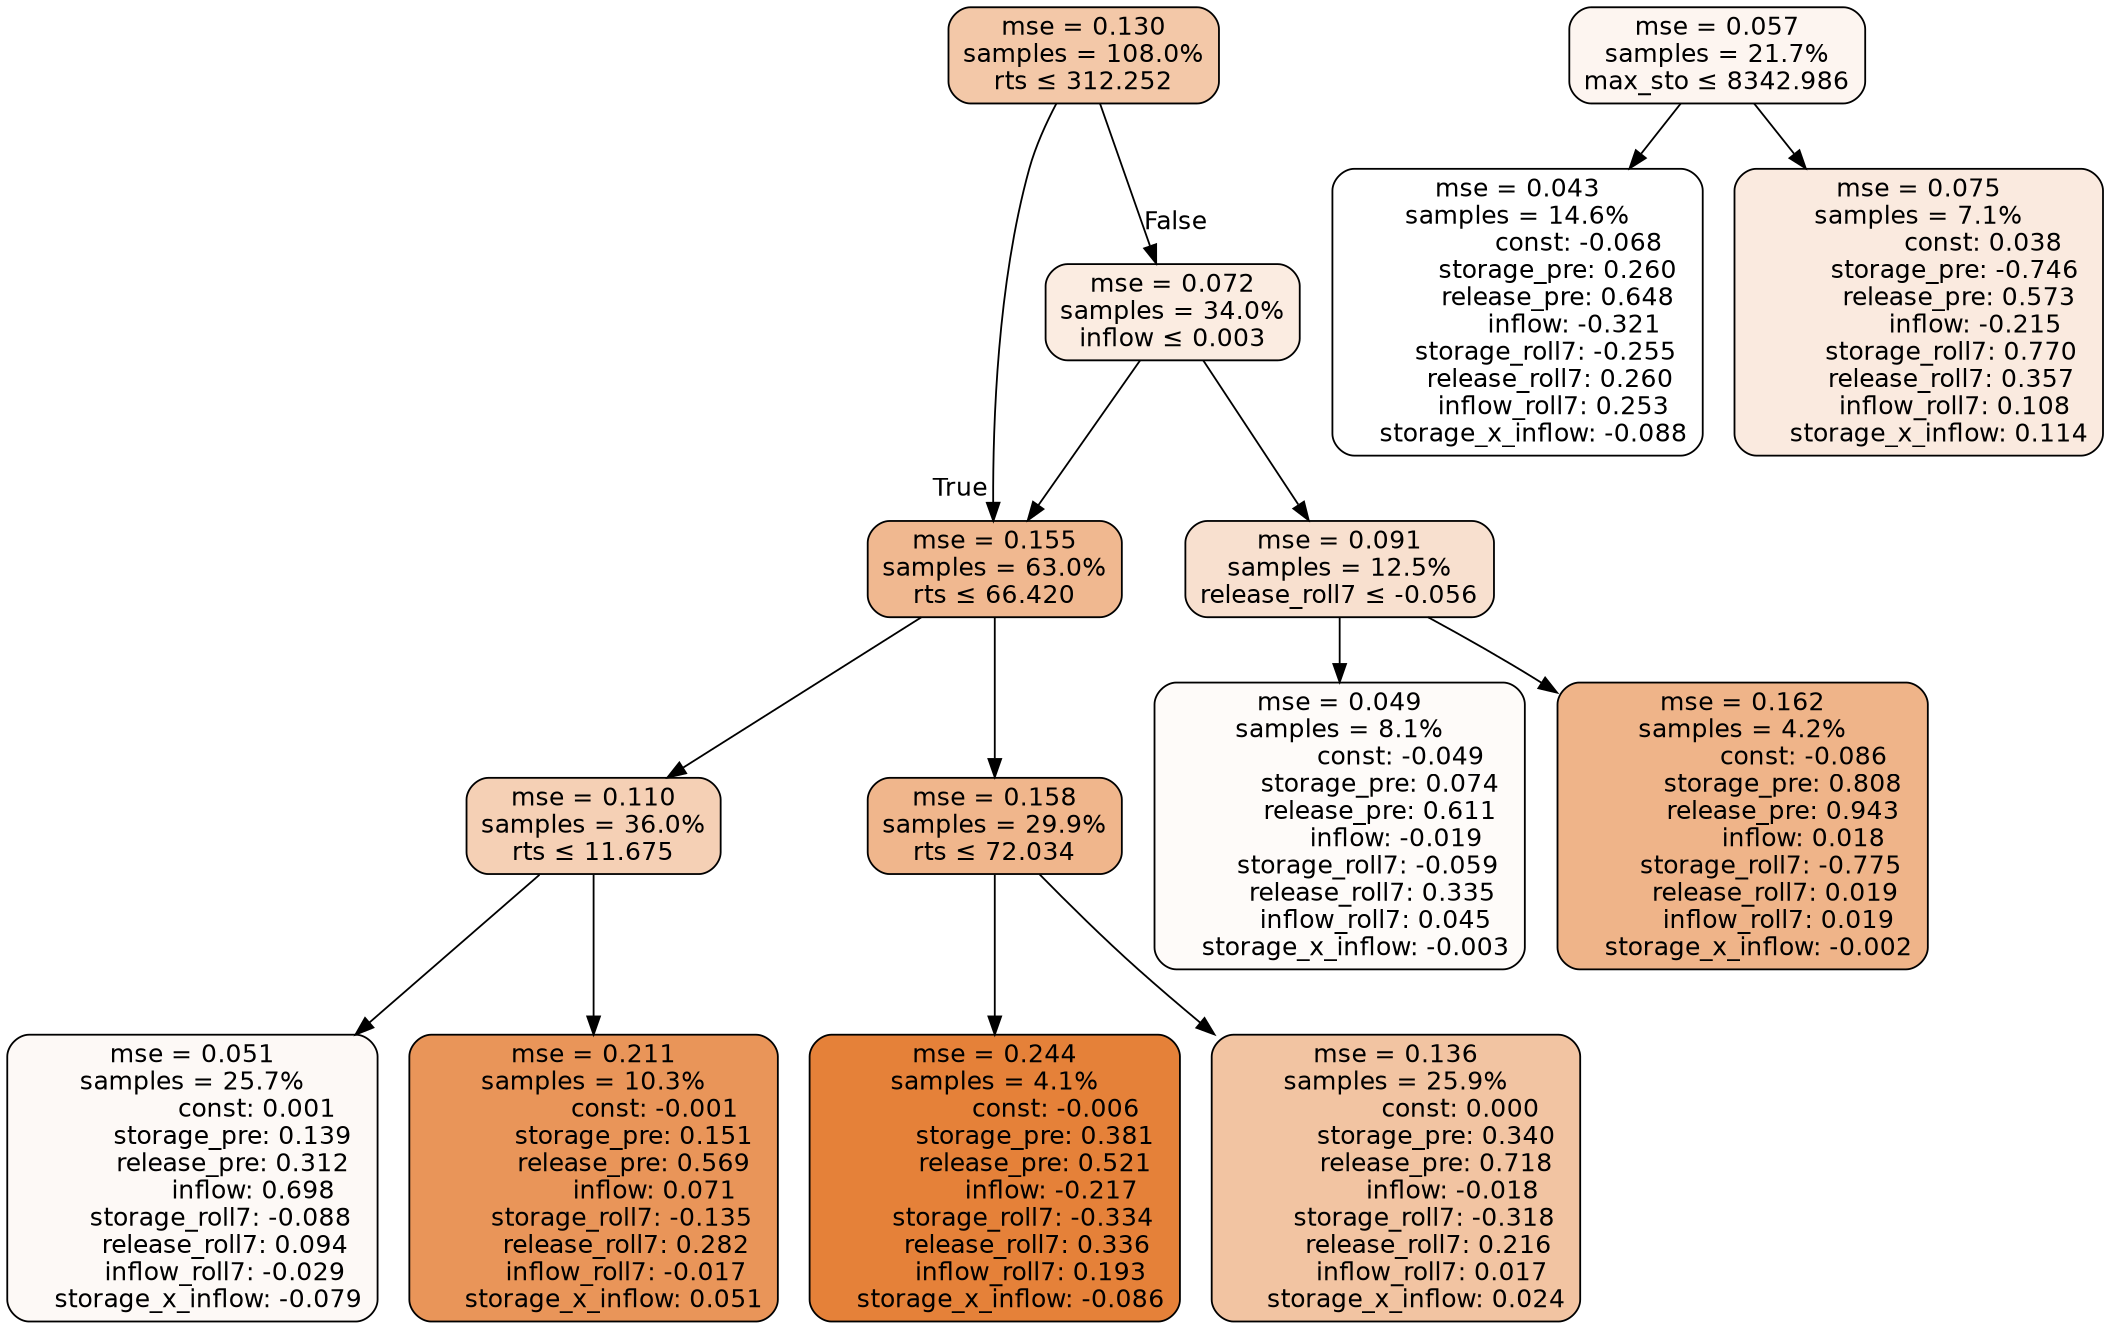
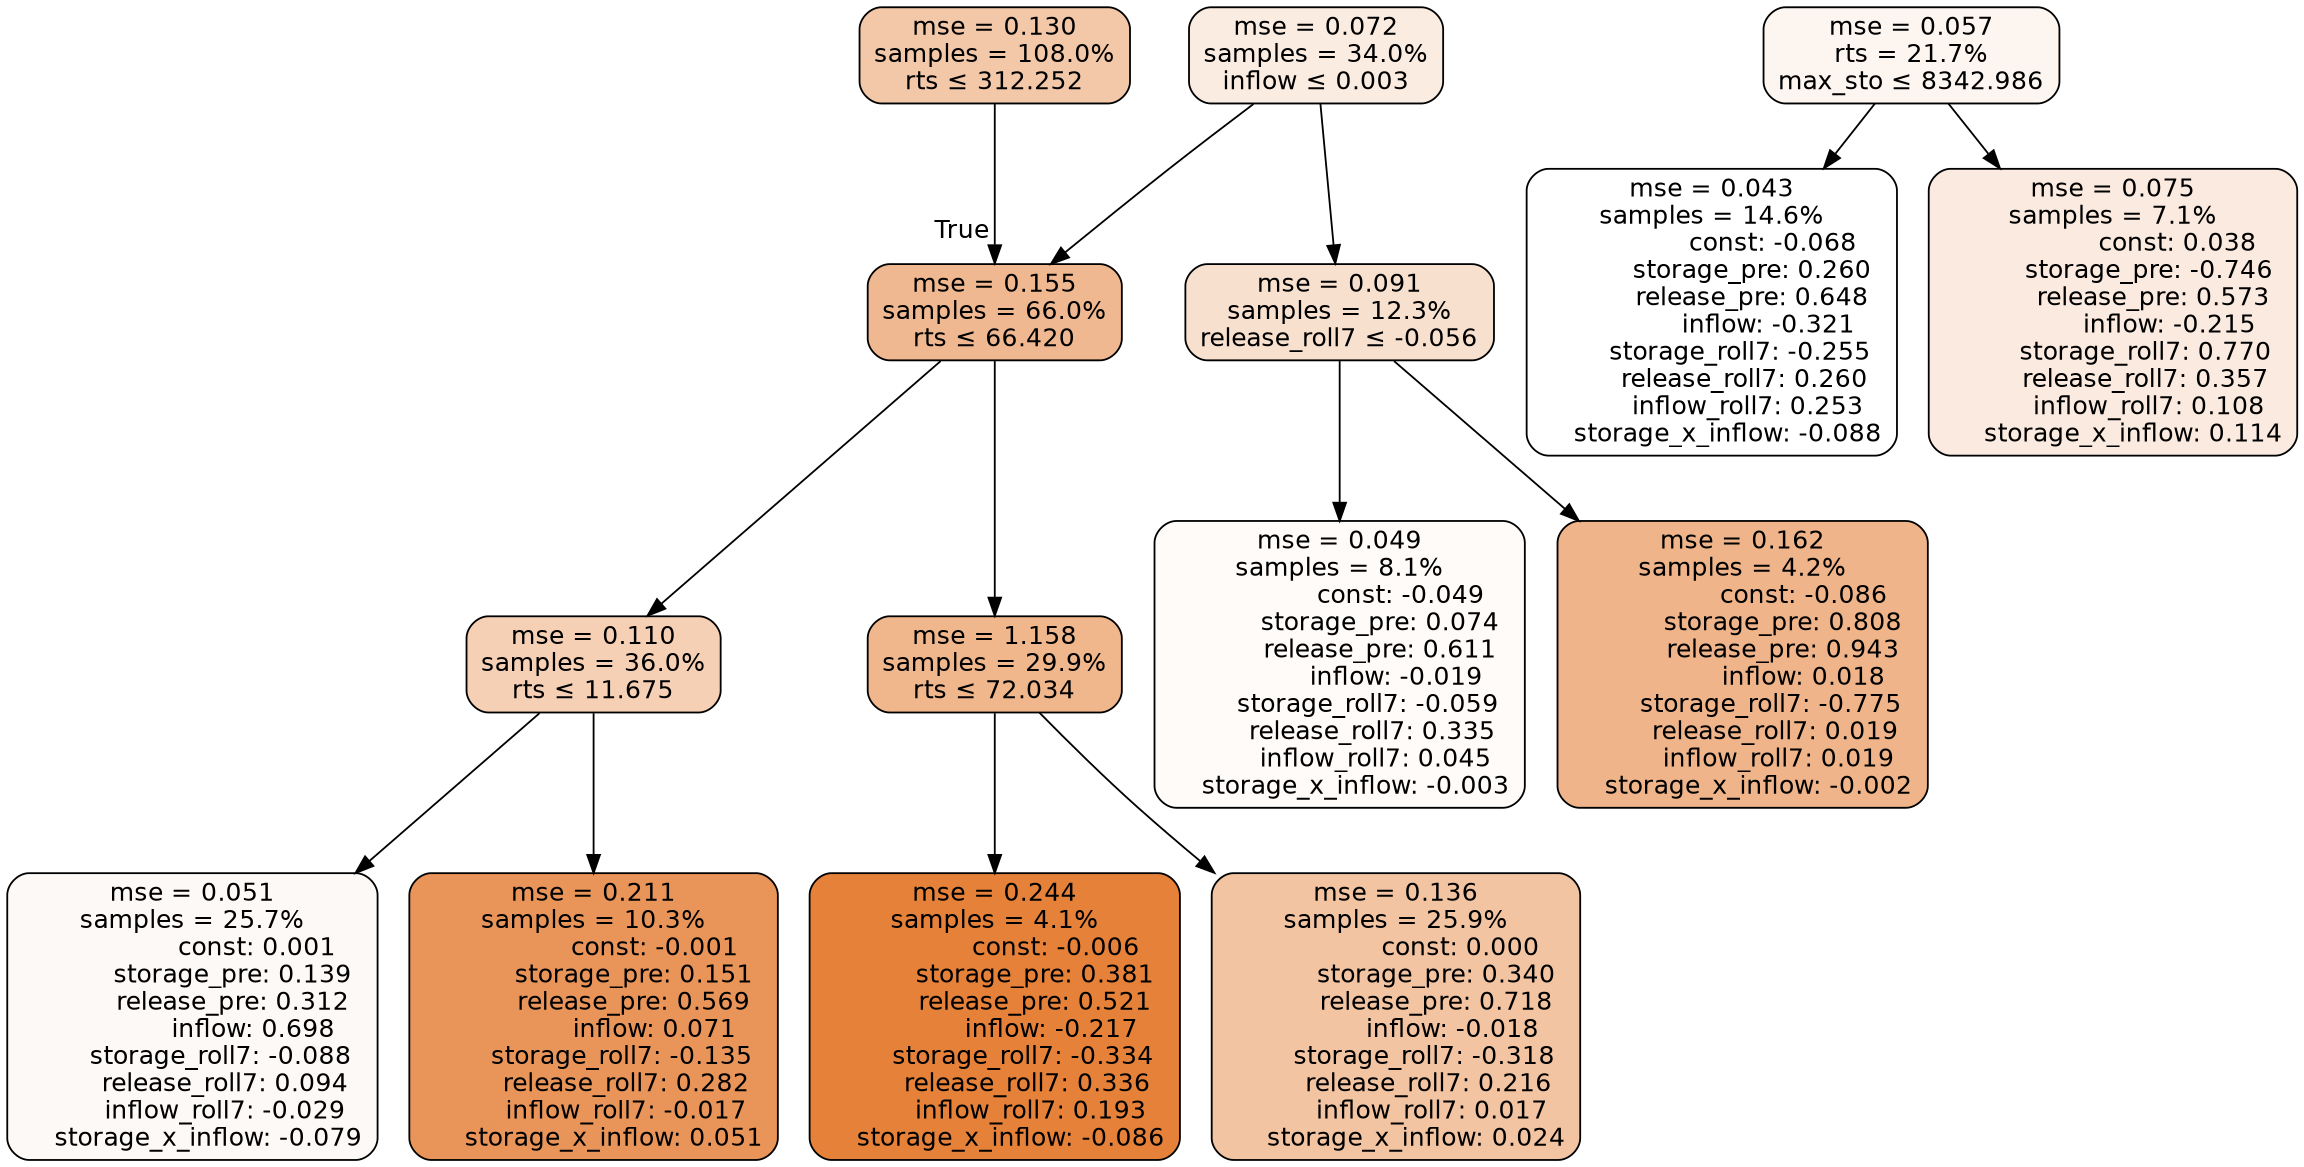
  digraph {
    node [color=black fontname=helvetica shape=rectangle style="filled, rounded"]
    edge [fontname=helvetica]
    n1 [fillcolor="#f3c8a8" label="mse = 0.130\nsamples = 108.0%\nrts &le; 312.252"]
-   n2 [fillcolor="#f0b890" label="mse = 0.155\nsamples = 63.0%\nrts &le; 66.420"]
+   n2 [fillcolor="#f0b890" label="mse = 0.155\nsamples = 66.0%\nrts &le; 66.420"]
    n3 [fillcolor="#fbece1" label="mse = 0.072\nsamples = 34.0%\ninflow &le; 0.003"]
    n4 [fillcolor="#f5d0b5" label="mse = 0.110\nsamples = 36.0%\nrts &le; 11.675"]
-   n5 [fillcolor="#f0b68c" label="mse = 0.158\nsamples = 29.9%\nrts &le; 72.034"]
-   n6 [fillcolor="#f8e0cf" label="mse = 0.091\nsamples = 12.5%\nrelease_roll7 &le; -0.056"]
+   n5 [fillcolor="#f0b68c" label="mse = 1.158\nsamples = 29.9%\nrts &le; 72.034"]
+   n6 [fillcolor="#f8e0cf" label="mse = 0.091\nsamples = 12.3%\nrelease_roll7 &le; -0.056"]
    n7 [fillcolor="#fdf9f6" label="mse = 0.051\nsamples = 25.7%\n                const: 0.001\n          storage_pre: 0.139\n          release_pre: 0.312\n               inflow: 0.698\n       storage_roll7: -0.088\n        release_roll7: 0.094\n        inflow_roll7: -0.029\n    storage_x_inflow: -0.079"]
    n8 [fillcolor="#e99559" label="mse = 0.211\nsamples = 10.3%\n               const: -0.001\n          storage_pre: 0.151\n          release_pre: 0.569\n               inflow: 0.071\n       storage_roll7: -0.135\n        release_roll7: 0.282\n        inflow_roll7: -0.017\n     storage_x_inflow: 0.051"]
    n9 [fillcolor="#e58139" label="mse = 0.244\nsamples = 4.1%\n               const: -0.006\n          storage_pre: 0.381\n          release_pre: 0.521\n              inflow: -0.217\n       storage_roll7: -0.334\n        release_roll7: 0.336\n         inflow_roll7: 0.193\n    storage_x_inflow: -0.086"]
    n10 [fillcolor="#f2c4a2" label="mse = 0.136\nsamples = 25.9%\n                const: 0.000\n          storage_pre: 0.340\n          release_pre: 0.718\n              inflow: -0.018\n       storage_roll7: -0.318\n        release_roll7: 0.216\n         inflow_roll7: 0.017\n     storage_x_inflow: 0.024"]
-   n11 [fillcolor="#fdf5f0" label="mse = 0.057\nsamples = 21.7%\nmax_sto &le; 8342.986"]
+   n11 [fillcolor="#fdf5f0" label="mse = 0.057\nrts = 21.7%\nmax_sto &le; 8342.986"]
    n12 [fillcolor="#ffffff" label="mse = 0.043\nsamples = 14.6%\n               const: -0.068\n          storage_pre: 0.260\n          release_pre: 0.648\n              inflow: -0.321\n       storage_roll7: -0.255\n        release_roll7: 0.260\n         inflow_roll7: 0.253\n    storage_x_inflow: -0.088"]
    n13 [fillcolor="#faeadf" label="mse = 0.075\nsamples = 7.1%\n                const: 0.038\n         storage_pre: -0.746\n          release_pre: 0.573\n              inflow: -0.215\n        storage_roll7: 0.770\n        release_roll7: 0.357\n         inflow_roll7: 0.108\n     storage_x_inflow: 0.114"]
    n14 [fillcolor="#fefbf9" label="mse = 0.049\nsamples = 8.1%\n               const: -0.049\n          storage_pre: 0.074\n          release_pre: 0.611\n              inflow: -0.019\n       storage_roll7: -0.059\n        release_roll7: 0.335\n         inflow_roll7: 0.045\n    storage_x_inflow: -0.003"]
    n15 [fillcolor="#efb489" label="mse = 0.162\nsamples = 4.2%\n               const: -0.086\n          storage_pre: 0.808\n          release_pre: 0.943\n               inflow: 0.018\n       storage_roll7: -0.775\n        release_roll7: 0.019\n         inflow_roll7: 0.019\n    storage_x_inflow: -0.002"]
    n1 -> n2 [headlabel=True labelangle=45 labeldistance=2.5]
-   n1 -> n3 [headlabel=False labelangle=-45 labeldistance=2.5]
    n2 -> n4
    n2 -> n5
    n3 -> n2
    n3 -> n6
    n4 -> n7
    n4 -> n8
    n5 -> n9
    n5 -> n10
    n6 -> n14
    n6 -> n15
    n11 -> n12
    n11 -> n13
  }
